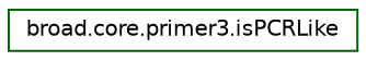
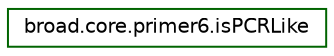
  digraph {
    rankdir=TB
-   n1 [color=darkgreen fillcolor=white fontname=Helvetica fontsize=10 height=0.2 label="broad.core.primer3.isPCRLike" shape=record style=filled width=0.4]
+   n1 [color=darkgreen fillcolor=white fontname=Helvetica fontsize=10 height=0.2 label="broad.core.primer6.isPCRLike" shape=record style=filled width=0.4]
  }
